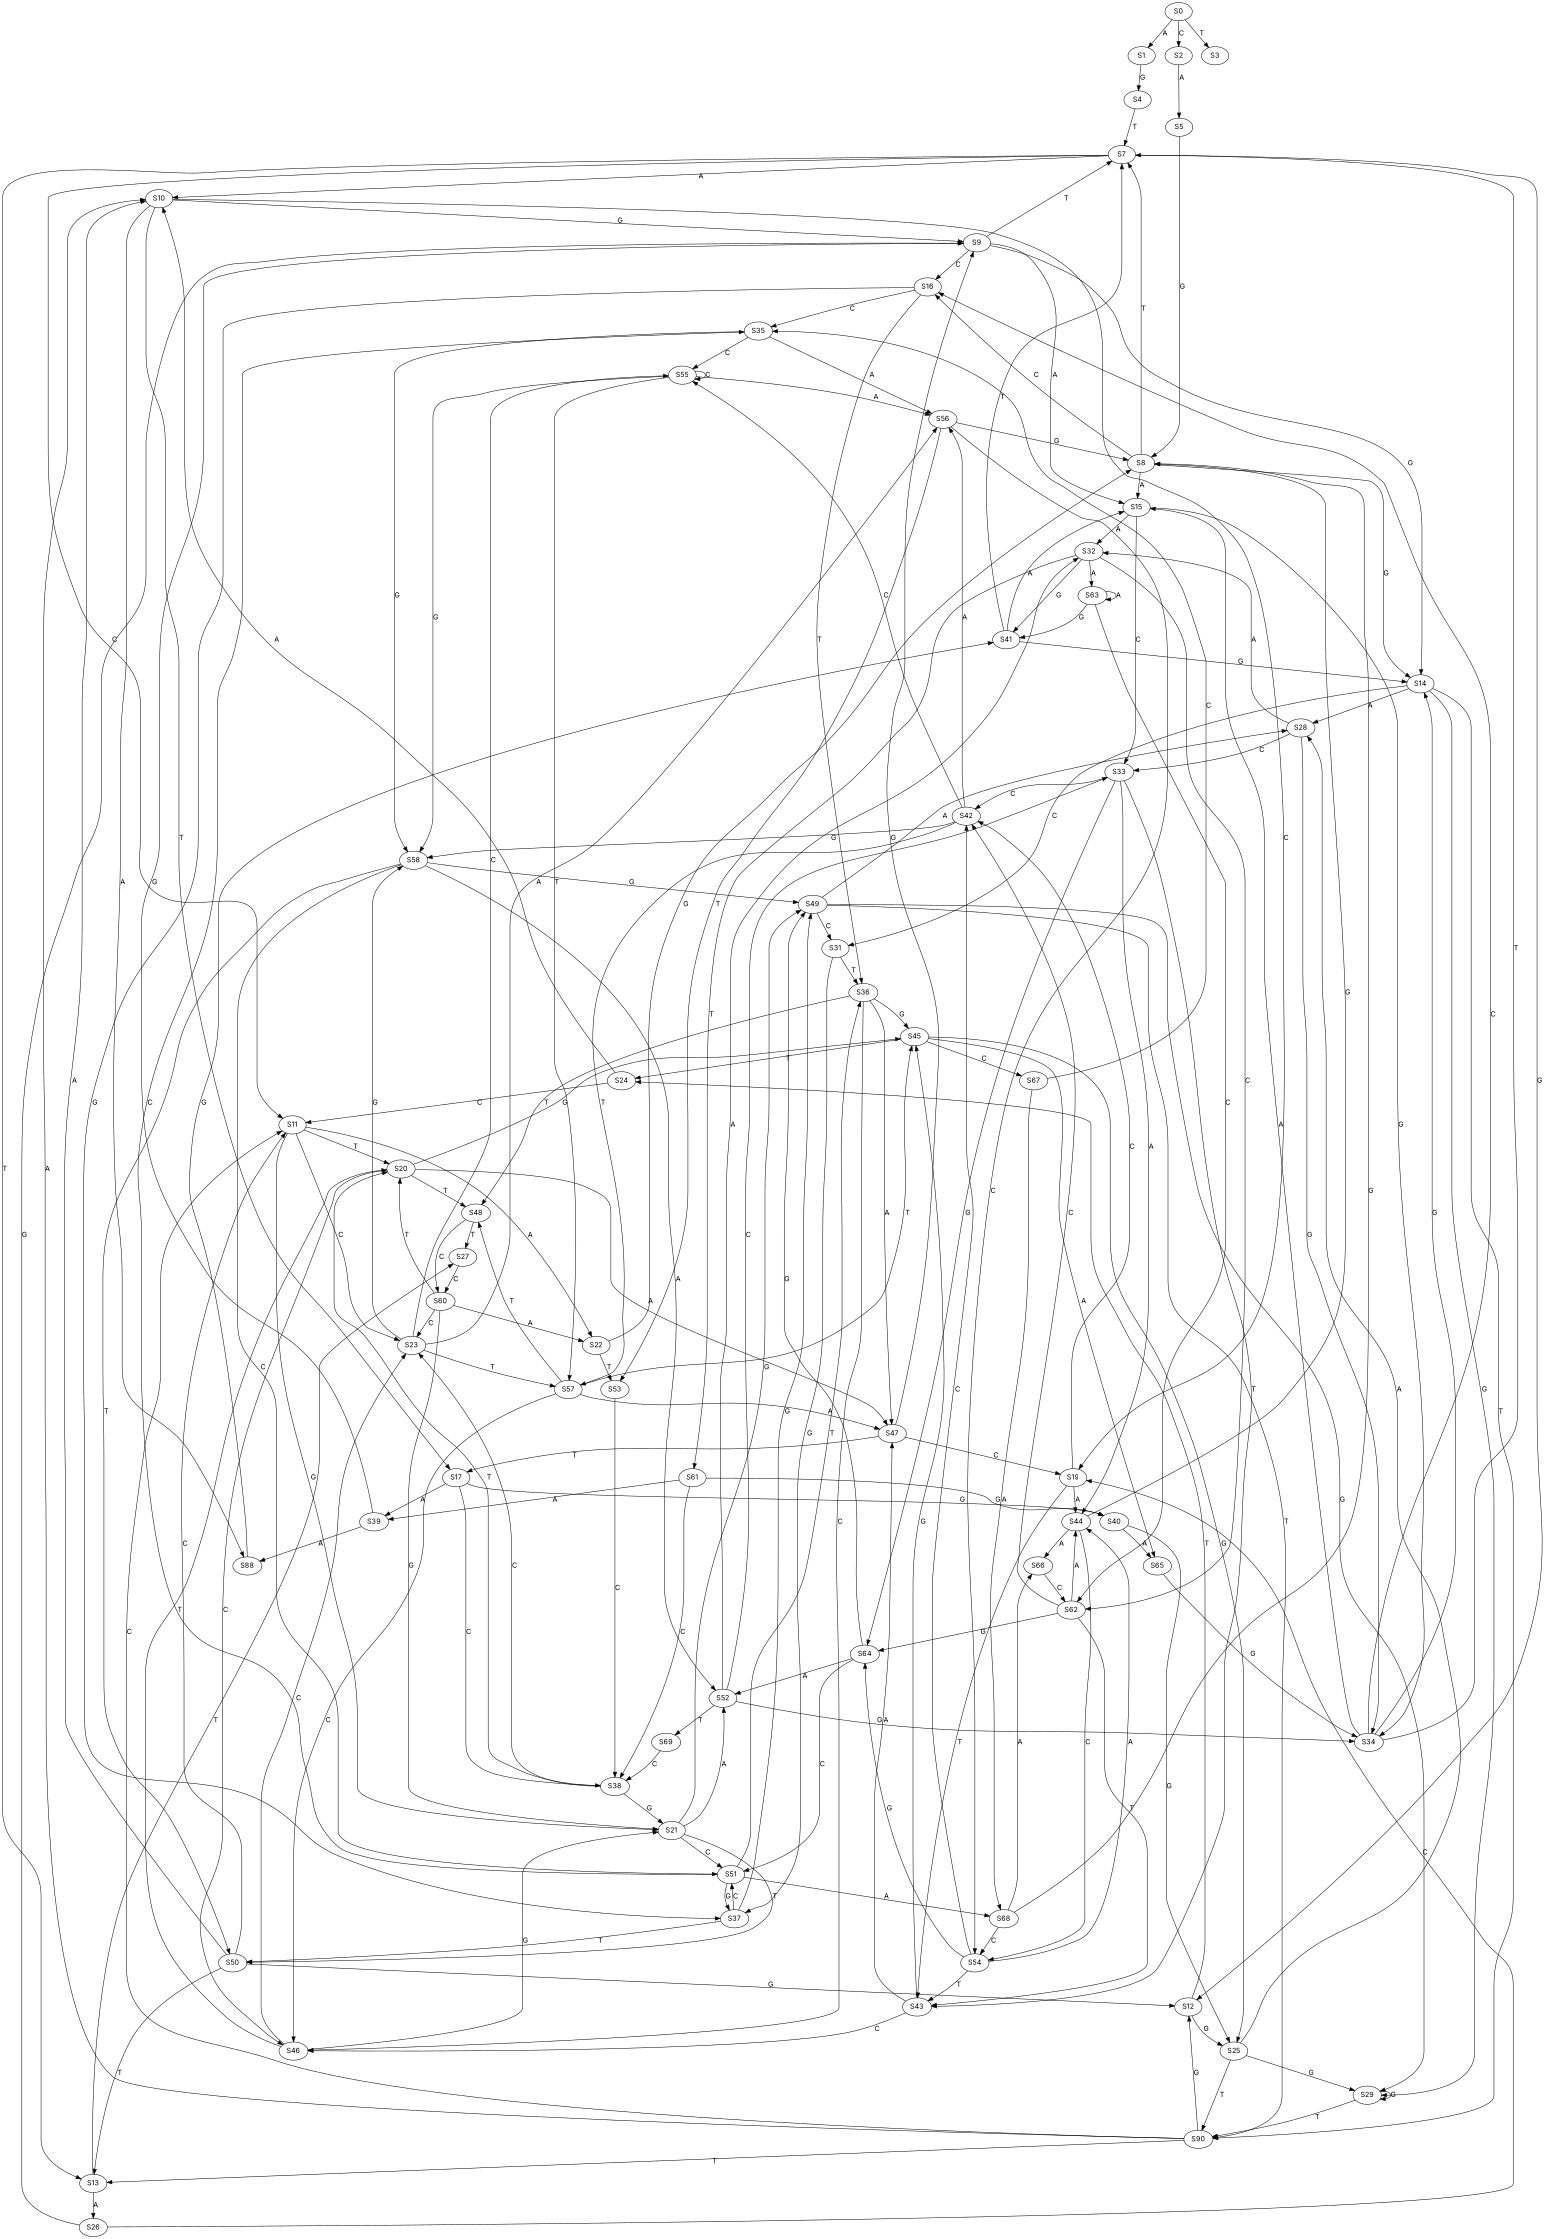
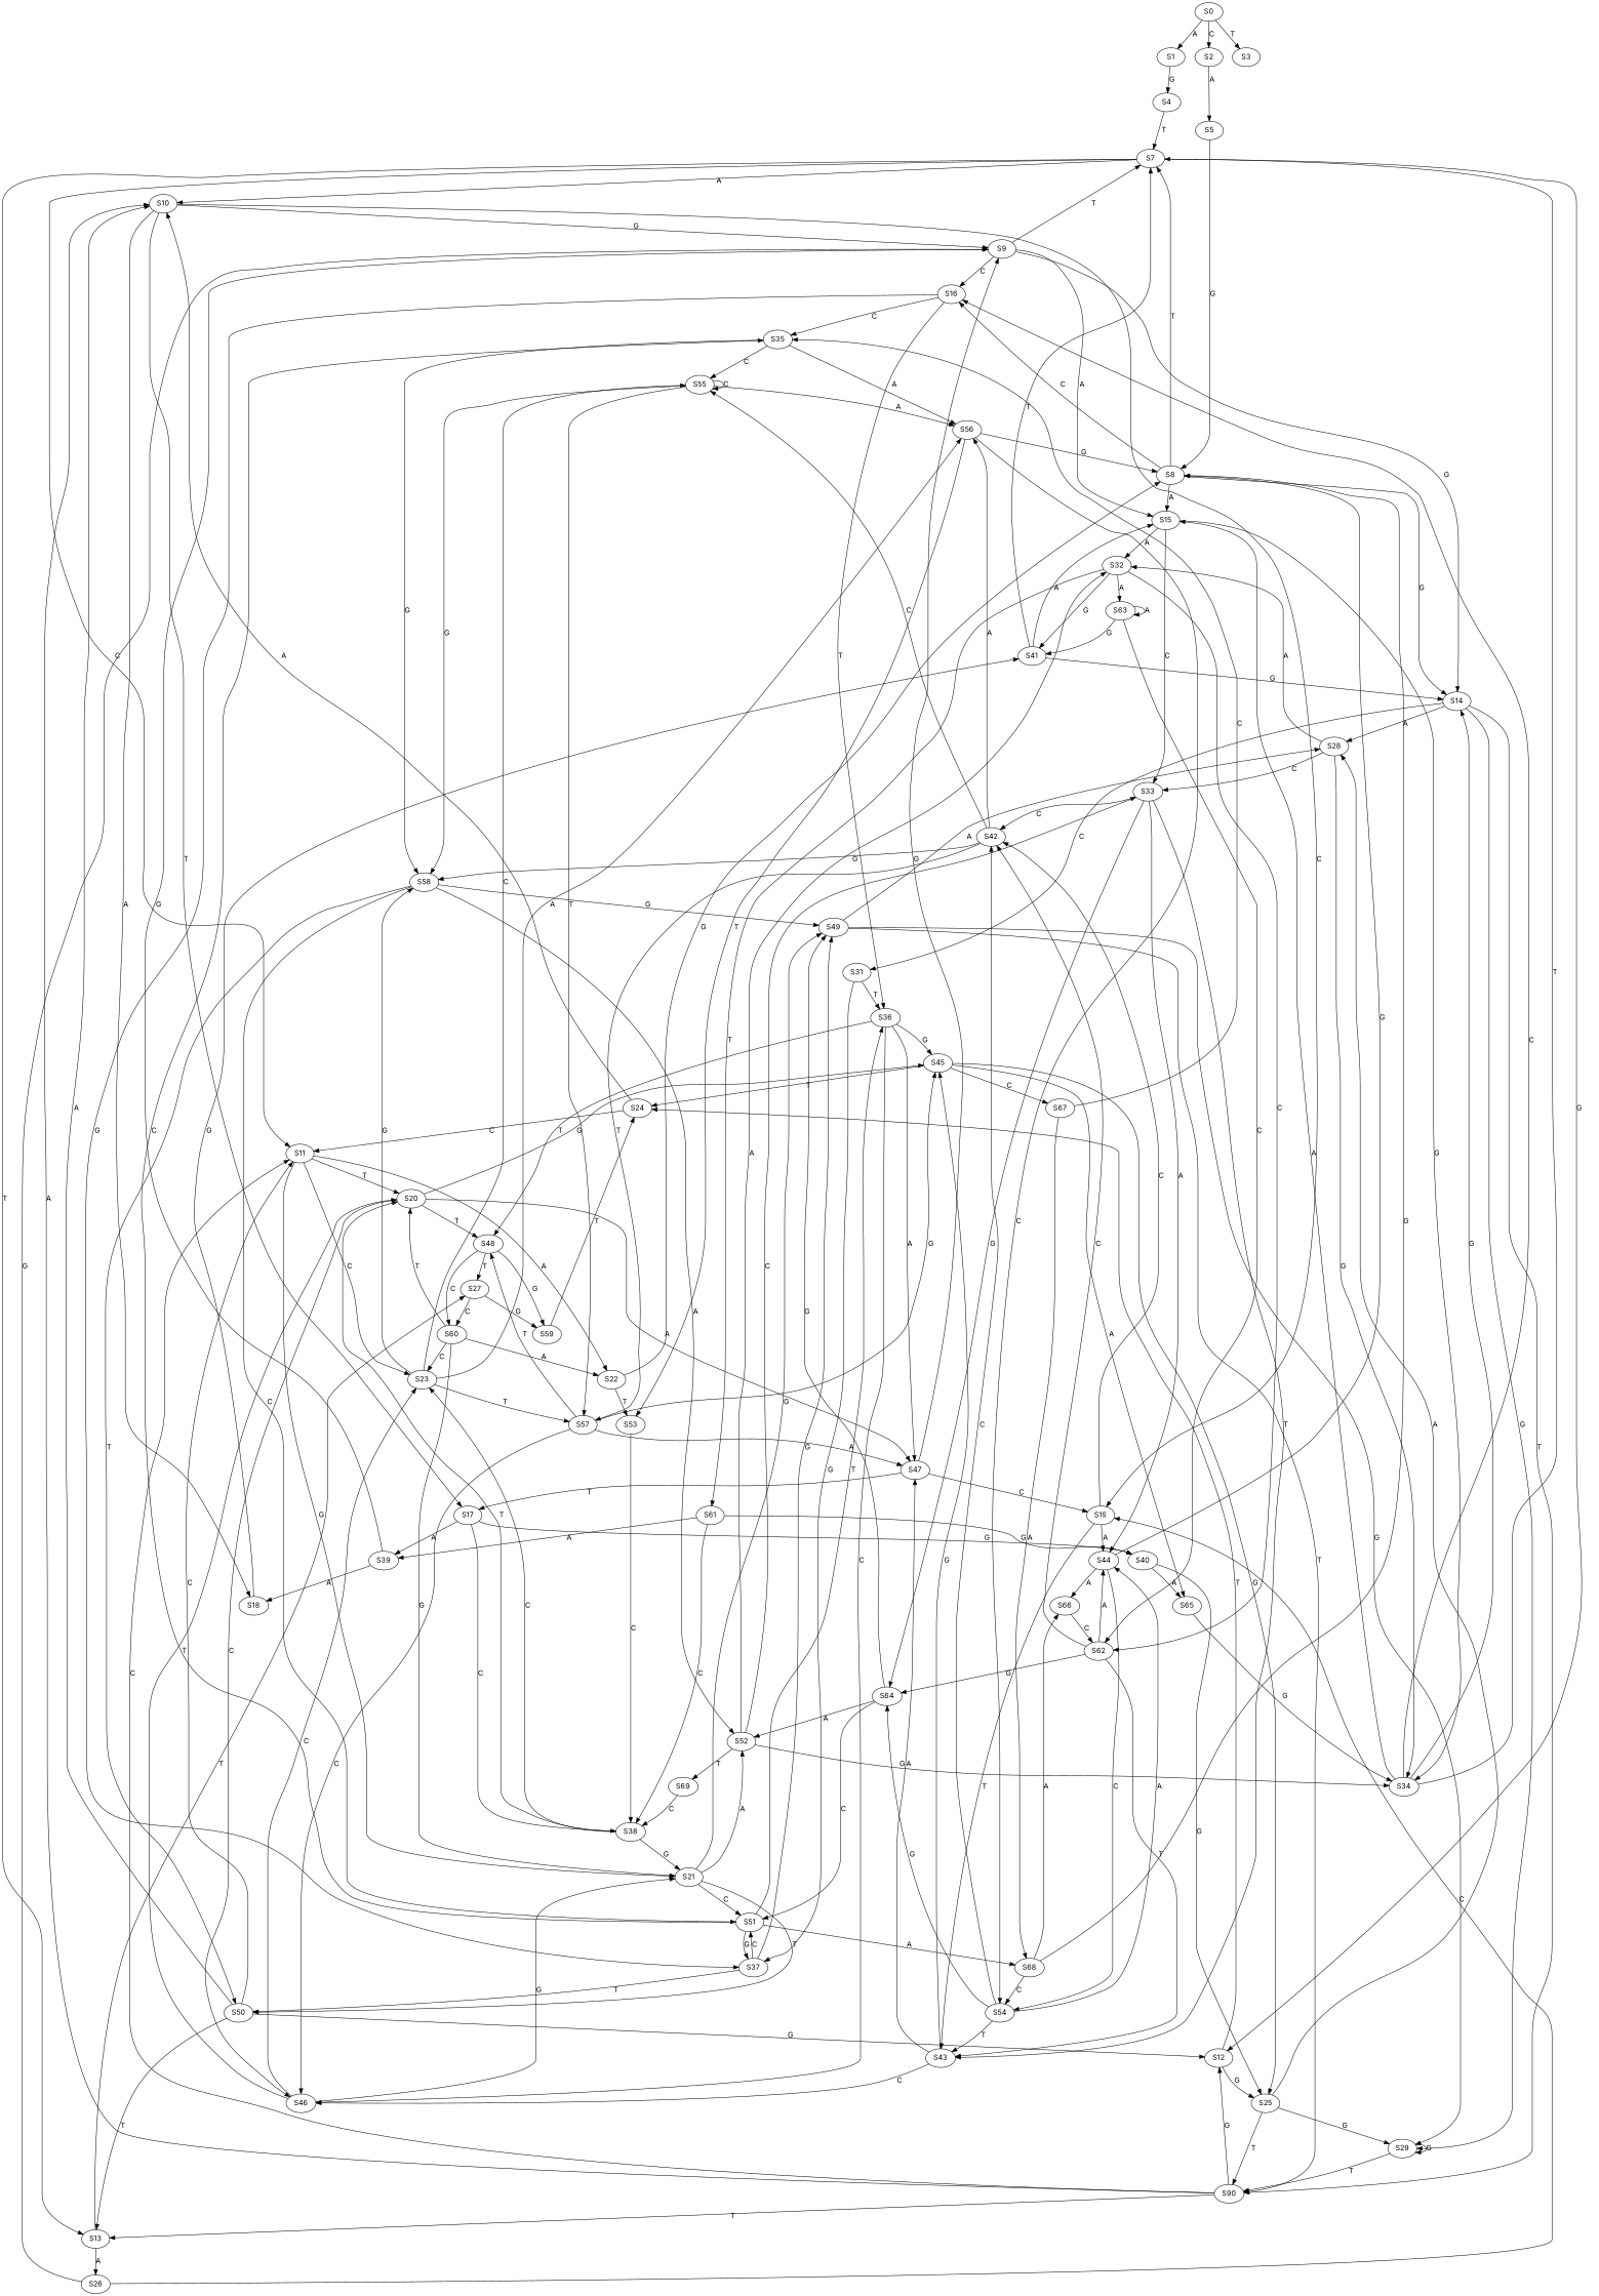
  strict digraph {
    fontname=Inter
    node [fontname=Inter]
    edge [fontname=Inter]
    S0
    S1
    S2
    S3
    S4
    S5
    S7
    S8
    S10
    S11
    S12
    S13
    S14
    S15
    S16
    S9
    S17
-   S18 [label=S88]
+   S18
    S19
    S20
    S21
    S22
    S23
    S24
    S25
    S26
    S27
    S28
    S29
    n30 [label=S90]
    S31
    S32
    S33
    S34
    S35
    S36
    S37
    S38
    S39
    S40
    S41
    S42
    S43
    S44
    S45
    S46
    S47
    S48
    S49
    S50
    S51
    S52
    S53
    S55
    S56
    S57
    S58
+   S59
    S60
    S61
    S62
    S63
    S64
    S65
    S54
    S66
    S67
    S68
    S69
    S0 -> S1 [label=A]
    S0 -> S2 [label=C]
    S0 -> S3 [label=T]
    S1 -> S4 [label=G]
    S2 -> S5 [label=A]
    S4 -> S7 [label=T]
    S5 -> S8 [label=G]
    S7 -> S10 [label=A]
    S7 -> S11 [label=C]
    S7 -> S12 [label=G]
    S7 -> S13 [label=T]
    S8 -> S7 [label=T]
    S8 -> S14 [label=G]
    S8 -> S15 [label=A]
    S8 -> S16 [label=C]
    S10 -> S9 [label=G]
    S10 -> S17 [label=T]
    S10 -> S18 [label=A]
    S10 -> S19 [label=C]
    S11 -> S20 [label=T]
    S11 -> S21 [label=G]
    S11 -> S22 [label=A]
    S11 -> S23 [label=C]
    S12 -> S24 [label=T]
    S12 -> S25 [label=G]
    S13 -> S26 [label=A]
    S13 -> S27 [label=T]
    S14 -> S28 [label=A]
    S14 -> S29 [label=G]
    S14 -> n30 [label=T]
    S14 -> S31 [label=C]
    S15 -> S32 [label=A]
    S15 -> S33 [label=C]
    S15 -> S34 [label=G]
    S16 -> S35 [label=C]
    S16 -> S36 [label=T]
    S16 -> S37 [label=G]
    S9 -> S7 [label=T]
    S9 -> S14 [label=G]
    S9 -> S15 [label=A]
    S9 -> S16 [label=C]
    S17 -> S38 [label=C]
    S17 -> S39 [label=A]
    S17 -> S40 [label=G]
    S18 -> S41 [label=G]
    S19 -> S42 [label=C]
    S19 -> S43 [label=T]
    S19 -> S44 [label=A]
    S20 -> S45 [label=G]
    S20 -> S46 [label=C]
    S20 -> S47 [label=A]
    S20 -> S48 [label=T]
    S21 -> S49 [label=G]
    S21 -> S50 [label=T]
    S21 -> S51 [label=C]
    S21 -> S52 [label=A]
    S22 -> S8 [label=G]
    S22 -> S53 [label=T]
    S23 -> S55 [label=C]
    S23 -> S56 [label=A]
    S23 -> S57 [label=T]
    S23 -> S58 [label=G]
    S24 -> S10 [label=A]
    S24 -> S11 [label=C]
    S25 -> S28 [label=A]
    S25 -> S29 [label=G]
    S25 -> n30 [label=T]
    S26 -> S9 [label=G]
    S26 -> S19 [label=C]
+   S27 -> S59 [label=G]
    S27 -> S60 [label=C]
    S28 -> S32 [label=A]
    S28 -> S33 [label=C]
    S28 -> S34 [label=G]
    S29 -> S29 [label=G]
    S29 -> n30 [label=T]
    n30 -> S10 [label=A]
    n30 -> S11 [label=C]
    n30 -> S12 [label=G]
    n30 -> S13 [label=T]
    S31 -> S36 [label=T]
    S31 -> S37 [label=G]
    S32 -> S41 [label=G]
    S32 -> S61 [label=T]
    S32 -> S62 [label=C]
    S32 -> S63 [label=A]
    S33 -> S42 [label=C]
    S33 -> S43 [label=T]
    S33 -> S44 [label=A]
    S33 -> S64 [label=G]
    S34 -> S7 [label=T]
    S34 -> S14 [label=G]
    S34 -> S15 [label=A]
    S34 -> S16 [label=C]
    S35 -> S55 [label=C]
    S35 -> S56 [label=A]
    S35 -> S58 [label=G]
    S36 -> S45 [label=G]
    S36 -> S46 [label=C]
    S36 -> S47 [label=A]
    S36 -> S48 [label=T]
    S37 -> S49 [label=G]
    S37 -> S50 [label=T]
    S37 -> S51 [label=C]
    S38 -> S20 [label=T]
    S38 -> S21 [label=G]
    S38 -> S23 [label=C]
    S39 -> S9 [label=G]
    S39 -> S18 [label=A]
    S40 -> S25 [label=G]
    S40 -> S65 [label=A]
    S41 -> S7 [label=T]
    S41 -> S14 [label=G]
    S41 -> S15 [label=A]
    S42 -> S55 [label=C]
    S42 -> S56 [label=A]
    S42 -> S57 [label=T]
    S42 -> S58 [label=G]
    S43 -> S45 [label=G]
    S43 -> S46 [label=C]
    S43 -> S47 [label=A]
    S44 -> S8 [label=G]
    S44 -> S54 [label=C]
    S44 -> S66 [label=A]
    S45 -> S24 [label=T]
    S45 -> S25 [label=G]
    S45 -> S65 [label=A]
    S45 -> S67 [label=C]
    S46 -> S20 [label=T]
    S46 -> S21 [label=G]
    S46 -> S23 [label=C]
    S47 -> S9 [label=G]
    S47 -> S17 [label=T]
    S47 -> S19 [label=C]
    S48 -> S27 [label=T]
+   S48 -> S59 [label=G]
    S48 -> S60 [label=C]
    S49 -> S28 [label=A]
    S49 -> S29 [label=G]
    S49 -> n30 [label=T]
-   S49 -> S31 [label=C]
    S50 -> S10 [label=A]
    S50 -> S11 [label=C]
    S50 -> S12 [label=G]
    S50 -> S13 [label=T]
    S51 -> S35 [label=C]
    S51 -> S36 [label=T]
    S51 -> S37 [label=G]
    S51 -> S68 [label=A]
    S52 -> S32 [label=A]
    S52 -> S33 [label=C]
    S52 -> S34 [label=G]
    S52 -> S69 [label=T]
    S53 -> S38 [label=C]
    S55 -> S55 [label=C]
    S55 -> S56 [label=A]
    S55 -> S57 [label=T]
    S55 -> S58 [label=G]
    S56 -> S8 [label=G]
    S56 -> S53 [label=T]
    S56 -> S54 [label=C]
-   S57 -> S45 [label=T]
+   S57 -> S45 [label=G]
    S57 -> S46 [label=C]
    S57 -> S47 [label=A]
    S57 -> S48 [label=T]
    S58 -> S49 [label=G]
    S58 -> S50 [label=T]
    S58 -> S51 [label=C]
    S58 -> S52 [label=A]
+   S59 -> S24 [label=T]
    S60 -> S20 [label=T]
    S60 -> S21 [label=G]
    S60 -> S22 [label=A]
    S60 -> S23 [label=C]
    S61 -> S38 [label=C]
    S61 -> S39 [label=A]
    S61 -> S40 [label=G]
    S62 -> S42 [label=C]
    S62 -> S43 [label=T]
    S62 -> S44 [label=A]
    S62 -> S64 [label=G]
    S63 -> S41 [label=G]
    S63 -> S62 [label=C]
    S63 -> S63 [label=A]
    S64 -> S49 [label=G]
    S64 -> S51 [label=C]
    S64 -> S52 [label=A]
    S65 -> S34 [label=G]
    S54 -> S42 [label=C]
    S54 -> S43 [label=T]
    S54 -> S44 [label=A]
    S54 -> S64 [label=G]
    S66 -> S62 [label=C]
    S67 -> S35 [label=C]
    S67 -> S68 [label=A]
    S68 -> S8 [label=G]
    S68 -> S54 [label=C]
    S68 -> S66 [label=A]
    S69 -> S38 [label=C]
  }
